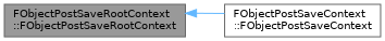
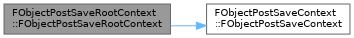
  digraph {
    rankdir=LR
    node [fontname=Helvetica fontsize=10 shape=box style=filled]
    n1 [color=gray40 fillcolor=grey60 fontcolor=black height=0.2 label="FObjectPostSaveRootContext\l::FObjectPostSaveRootContext" width=0.4]
    n2 [color=grey40 fillcolor=white height=0.2 label="FObjectPostSaveContext\l::FObjectPostSaveContext" width=0.4]
-   n2 -> n1 [color=steelblue1 fontname=Helvetica fontsize=10 labelfontname=Helvetica labelfontsize=10 style=solid]
+   n1 -> n2 [color=steelblue1 fontname=Helvetica fontsize=10 labelfontname=Helvetica labelfontsize=10 style=solid]
  }
